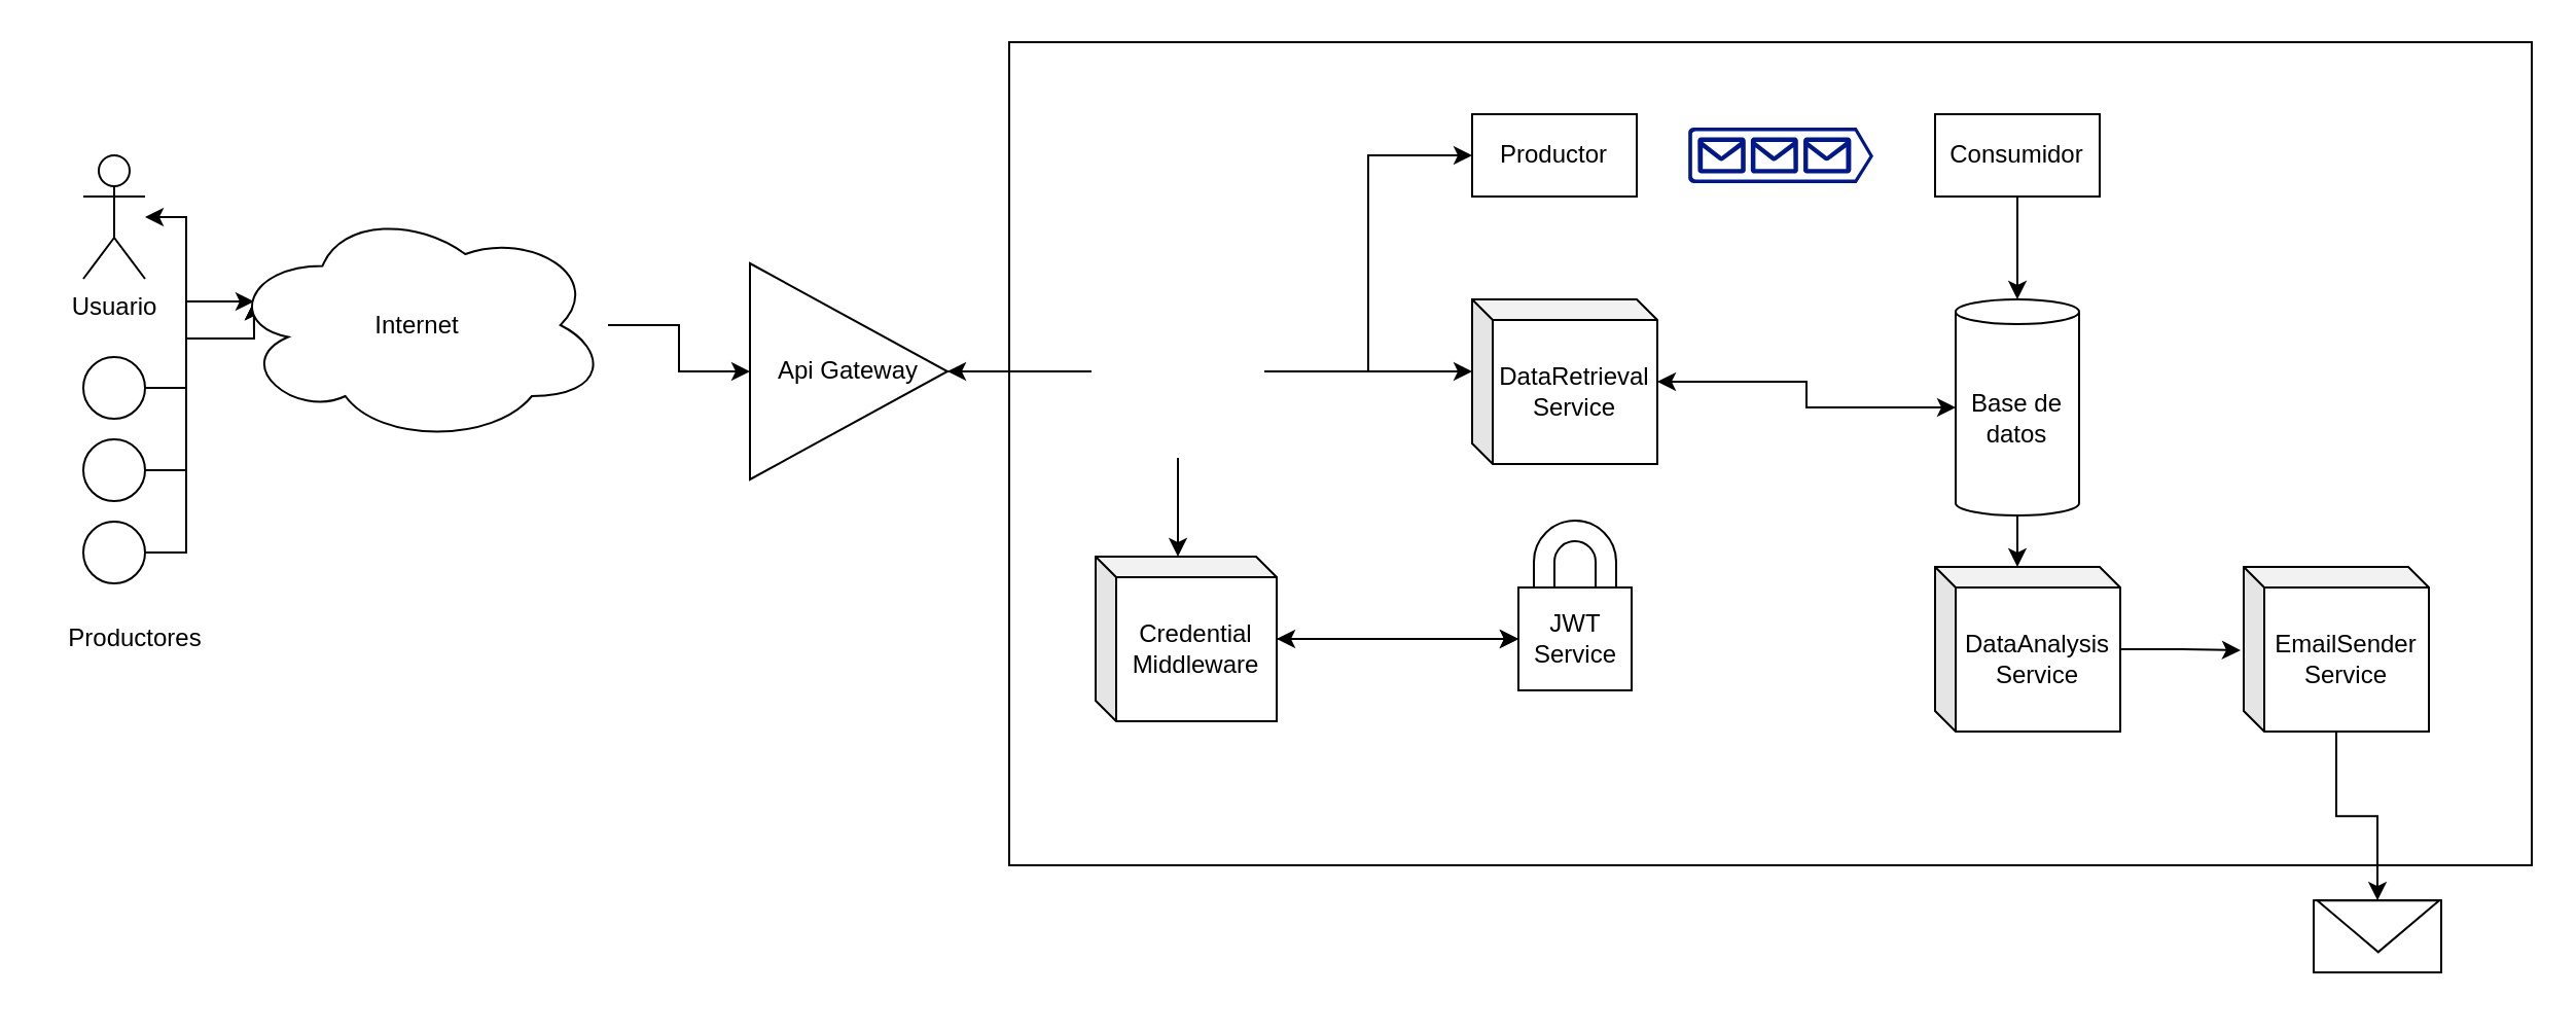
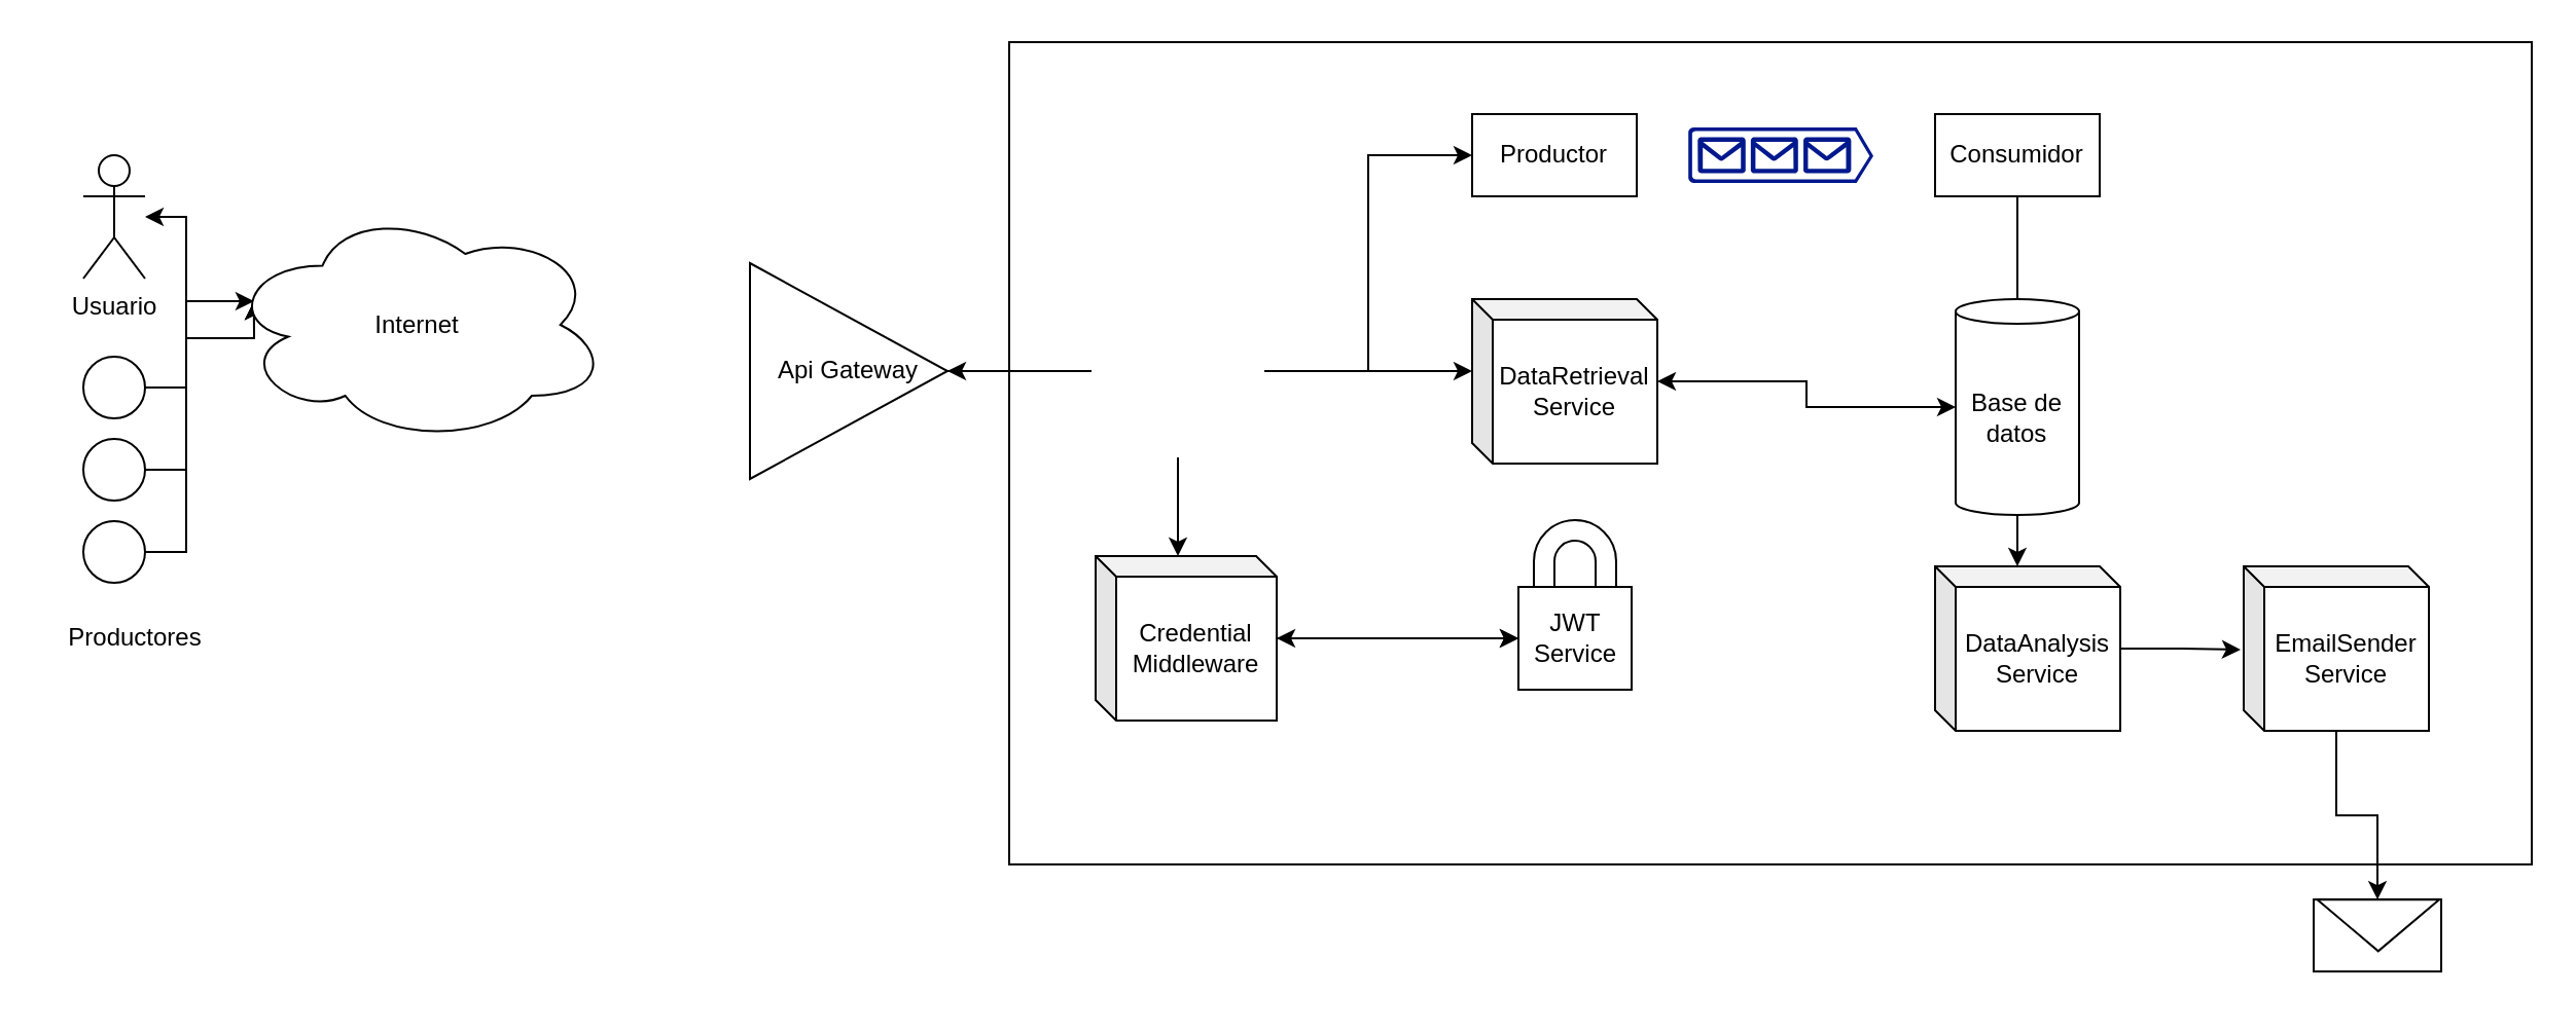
  <mxCell id="0" />
  <mxCell id="1" parent="0" />
  <mxCell id="2" value="" style="rounded=0;whiteSpace=wrap;html=1;" vertex="1" parent="1"><mxGeometry x="490" y="20" width="740" height="400" as="geometry" /></mxCell>
  <mxCell id="3" style="edgeStyle=orthogonalEdgeStyle;rounded=0;orthogonalLoop=1;jettySize=auto;html=1;entryX=0.07;entryY=0.4;entryDx=0;entryDy=0;entryPerimeter=0;startArrow=classic;startFill=1;" edge="1" parent="1" source="4" target="12"><mxGeometry relative="1" as="geometry"><Array as="points"><mxPoint x="90" y="105" /><mxPoint x="90" y="164" /></Array></mxGeometry></mxCell>
  <mxCell id="4" value="Usuario" style="shape=umlActor;verticalLabelPosition=bottom;verticalAlign=top;html=1;outlineConnect=0;" vertex="1" parent="1"><mxGeometry x="40" y="75" width="30" height="60" as="geometry" /></mxCell>
  <mxCell id="5" style="edgeStyle=orthogonalEdgeStyle;rounded=0;orthogonalLoop=1;jettySize=auto;html=1;entryX=0.07;entryY=0.4;entryDx=0;entryDy=0;entryPerimeter=0;" edge="1" parent="1" source="6" target="12"><mxGeometry relative="1" as="geometry" /></mxCell>
  <mxCell id="6" value="" style="ellipse;whiteSpace=wrap;html=1;aspect=fixed;" vertex="1" parent="1"><mxGeometry x="40" y="173" width="30" height="30" as="geometry" /></mxCell>
  <mxCell id="7" style="edgeStyle=orthogonalEdgeStyle;rounded=0;orthogonalLoop=1;jettySize=auto;html=1;entryX=0.07;entryY=0.4;entryDx=0;entryDy=0;entryPerimeter=0;" edge="1" parent="1" source="8" target="12"><mxGeometry relative="1" as="geometry"><Array as="points"><mxPoint x="90" y="228" /><mxPoint x="90" y="164" /></Array></mxGeometry></mxCell>
  <mxCell id="8" value="" style="ellipse;whiteSpace=wrap;html=1;aspect=fixed;" vertex="1" parent="1"><mxGeometry x="40" y="213" width="30" height="30" as="geometry" /></mxCell>
  <mxCell id="9" style="edgeStyle=orthogonalEdgeStyle;rounded=0;orthogonalLoop=1;jettySize=auto;html=1;entryX=0.07;entryY=0.4;entryDx=0;entryDy=0;entryPerimeter=0;" edge="1" parent="1" source="10" target="12"><mxGeometry relative="1" as="geometry"><Array as="points"><mxPoint x="90" y="268" /><mxPoint x="90" y="164" /></Array></mxGeometry></mxCell>
  <mxCell id="10" value="" style="ellipse;whiteSpace=wrap;html=1;aspect=fixed;" vertex="1" parent="1"><mxGeometry x="40" y="253" width="30" height="30" as="geometry" /></mxCell>
- <mxCell id="11" style="edgeStyle=orthogonalEdgeStyle;rounded=0;orthogonalLoop=1;jettySize=auto;html=1;entryX=0;entryY=0.5;entryDx=0;entryDy=0;" edge="1" parent="1" source="12" target="15"><mxGeometry relative="1" as="geometry" /></mxCell>
  <mxCell id="12" value="Internet" style="ellipse;shape=cloud;whiteSpace=wrap;html=1;" vertex="1" parent="1"><mxGeometry x="110" y="100" width="185" height="115" as="geometry" /></mxCell>
  <mxCell id="13" style="edgeStyle=orthogonalEdgeStyle;rounded=0;orthogonalLoop=1;jettySize=auto;html=1;entryX=0;entryY=0.5;entryDx=0;entryDy=0;endArrow=none;endFill=0;" edge="1" parent="1" source="15" target="27"><mxGeometry relative="1" as="geometry"><Array as="points"><mxPoint x="530" y="180" /></Array></mxGeometry></mxCell>
  <mxCell id="14" style="edgeStyle=orthogonalEdgeStyle;rounded=0;orthogonalLoop=1;jettySize=auto;html=1;entryX=0;entryY=0.5;entryDx=0;entryDy=0;endArrow=none;endFill=0;startArrow=classic;startFill=1;exitX=1;exitY=0.5;exitDx=0;exitDy=0;" edge="1" parent="1" source="15"><mxGeometry relative="1" as="geometry"><mxPoint x="450.857" y="180" as="sourcePoint" /><mxPoint x="530" y="180" as="targetPoint" /><Array as="points" /></mxGeometry></mxCell>
  <mxCell id="15" value="Api Gateway" style="triangle;whiteSpace=wrap;html=1;" vertex="1" parent="1"><mxGeometry x="364" y="127.5" width="96" height="105" as="geometry" /></mxCell>
  <mxCell id="16" style="edgeStyle=orthogonalEdgeStyle;rounded=0;orthogonalLoop=1;jettySize=auto;html=1;entryX=0;entryY=0;entryDx=40;entryDy=0;entryPerimeter=0;" edge="1" parent="1" source="17" target="34"><mxGeometry relative="1" as="geometry" /></mxCell>
  <mxCell id="17" value="Base de datos" style="shape=cylinder3;whiteSpace=wrap;html=1;boundedLbl=1;backgroundOutline=1;size=6;" vertex="1" parent="1"><mxGeometry x="950" y="145" width="60" height="105" as="geometry" /></mxCell>
  <mxCell id="18" value="Productor" style="rounded=0;whiteSpace=wrap;html=1;" vertex="1" parent="1"><mxGeometry x="715" y="55" width="80" height="40" as="geometry" /></mxCell>
- <mxCell id="19" style="edgeStyle=orthogonalEdgeStyle;rounded=0;orthogonalLoop=1;jettySize=auto;html=1;entryX=0.5;entryY=0;entryDx=0;entryDy=0;entryPerimeter=0;" edge="1" parent="1" source="20" target="17"><mxGeometry relative="1" as="geometry" /></mxCell>
+ <mxCell id="19" style="edgeStyle=orthogonalEdgeStyle;rounded=0;orthogonalLoop=1;jettySize=auto;html=1;entryX=0.5;entryY=0;entryDx=0;entryDy=0;entryPerimeter=0;endArrow=none;" edge="1" parent="1" source="20" target="17"><mxGeometry relative="1" as="geometry" /></mxCell>
  <mxCell id="20" value="Consumidor" style="rounded=0;whiteSpace=wrap;html=1;" vertex="1" parent="1"><mxGeometry x="940" y="55" width="80" height="40" as="geometry" /></mxCell>
  <mxCell id="21" value="" style="sketch=0;aspect=fixed;pointerEvents=1;shadow=0;dashed=0;html=1;strokeColor=none;labelPosition=center;verticalLabelPosition=bottom;verticalAlign=top;align=center;fillColor=#00188D;shape=mxgraph.azure.queue_generic" vertex="1" parent="1"><mxGeometry x="820" y="61.5" width="90" height="27" as="geometry" /></mxCell>
  <mxCell id="22" style="edgeStyle=orthogonalEdgeStyle;rounded=0;orthogonalLoop=1;jettySize=auto;html=1;entryX=0;entryY=0.5;entryDx=0;entryDy=0;entryPerimeter=0;startArrow=classic;startFill=1;" edge="1" parent="1" source="23" target="17"><mxGeometry relative="1" as="geometry" /></mxCell>
  <mxCell id="23" value="DataRetrieval&lt;br&gt;Service" style="shape=cube;whiteSpace=wrap;html=1;boundedLbl=1;backgroundOutline=1;darkOpacity=0.05;darkOpacity2=0.1;size=10;" vertex="1" parent="1"><mxGeometry x="715" y="145" width="90" height="80" as="geometry" /></mxCell>
  <mxCell id="24" style="edgeStyle=orthogonalEdgeStyle;rounded=0;orthogonalLoop=1;jettySize=auto;html=1;entryX=0;entryY=0.5;entryDx=0;entryDy=0;" edge="1" parent="1" source="27" target="18"><mxGeometry relative="1" as="geometry" /></mxCell>
  <mxCell id="25" style="edgeStyle=orthogonalEdgeStyle;rounded=0;orthogonalLoop=1;jettySize=auto;html=1;entryX=0;entryY=0;entryDx=0;entryDy=35;entryPerimeter=0;" edge="1" parent="1" source="27" target="23"><mxGeometry relative="1" as="geometry" /></mxCell>
  <mxCell id="26" style="edgeStyle=orthogonalEdgeStyle;rounded=0;orthogonalLoop=1;jettySize=auto;html=1;entryX=0;entryY=0;entryDx=40;entryDy=0;entryPerimeter=0;" edge="1" parent="1" source="27" target="32"><mxGeometry relative="1" as="geometry" /></mxCell>
  <mxCell id="27" value="" style="shape=image;html=1;verticalAlign=top;verticalLabelPosition=bottom;labelBackgroundColor=#ffffff;imageAspect=0;aspect=fixed;image=https://cdn3.iconfinder.com/data/icons/outline-music-1/30/Pause-2-128.png" vertex="1" parent="1"><mxGeometry x="530" y="138" width="84" height="84" as="geometry" /></mxCell>
  <mxCell id="28" value="" style="verticalLabelPosition=bottom;verticalAlign=top;html=1;shape=mxgraph.basic.rounded_frame;dx=10;whiteSpace=wrap;rotation=90;" vertex="1" parent="1"><mxGeometry x="727.5" y="270" width="75" height="40" as="geometry" /></mxCell>
  <mxCell id="29" value="JWT&lt;br&gt;Service" style="rounded=0;whiteSpace=wrap;html=1;" vertex="1" parent="1"><mxGeometry x="737.5" y="285" width="55" height="50" as="geometry" /></mxCell>
  <mxCell id="30" style="edgeStyle=orthogonalEdgeStyle;rounded=0;orthogonalLoop=1;jettySize=auto;html=1;entryX=0;entryY=0.5;entryDx=0;entryDy=0;" edge="1" parent="1" source="32" target="29"><mxGeometry relative="1" as="geometry" /></mxCell>
  <mxCell id="31" value="" style="edgeStyle=orthogonalEdgeStyle;rounded=0;orthogonalLoop=1;jettySize=auto;html=1;startArrow=classic;startFill=1;" edge="1" parent="1" source="32" target="29"><mxGeometry relative="1" as="geometry" /></mxCell>
  <mxCell id="32" value="Credential&lt;br&gt;Middleware" style="shape=cube;whiteSpace=wrap;html=1;boundedLbl=1;backgroundOutline=1;darkOpacity=0.05;darkOpacity2=0.1;size=10;" vertex="1" parent="1"><mxGeometry x="532" y="270" width="88" height="80" as="geometry" /></mxCell>
  <mxCell id="33" style="edgeStyle=orthogonalEdgeStyle;rounded=0;orthogonalLoop=1;jettySize=auto;html=1;entryX=-0.017;entryY=0.507;entryDx=0;entryDy=0;entryPerimeter=0;" edge="1" parent="1" source="34" target="36"><mxGeometry relative="1" as="geometry" /></mxCell>
  <mxCell id="34" value="DataAnalysis&lt;br&gt;Service" style="shape=cube;whiteSpace=wrap;html=1;boundedLbl=1;backgroundOutline=1;darkOpacity=0.05;darkOpacity2=0.1;size=10;" vertex="1" parent="1"><mxGeometry x="940" y="275" width="90" height="80" as="geometry" /></mxCell>
  <mxCell id="35" style="edgeStyle=orthogonalEdgeStyle;rounded=0;orthogonalLoop=1;jettySize=auto;html=1;" edge="1" parent="1" source="36" target="37"><mxGeometry relative="1" as="geometry"><mxPoint x="1155" y="465" as="targetPoint" /></mxGeometry></mxCell>
  <mxCell id="36" value="EmailSender&lt;br&gt;Service" style="shape=cube;whiteSpace=wrap;html=1;boundedLbl=1;backgroundOutline=1;darkOpacity=0.05;darkOpacity2=0.1;size=10;" vertex="1" parent="1"><mxGeometry x="1090" y="275" width="90" height="80" as="geometry" /></mxCell>
  <mxCell id="37" value="" style="rounded=0;whiteSpace=wrap;html=1;" vertex="1" parent="1"><mxGeometry x="1124" y="437.07" width="62" height="35" as="geometry" /></mxCell>
  <mxCell id="38" value="" style="triangle;whiteSpace=wrap;html=1;rotation=90;" vertex="1" parent="1"><mxGeometry x="1142.82" y="420" width="25.12" height="59.25" as="geometry" /></mxCell>
  <mxCell id="39" value="Productores" style="text;html=1;align=center;verticalAlign=middle;resizable=0;points=[];autosize=1;strokeColor=none;fillColor=none;" vertex="1" parent="1"><mxGeometry x="20" y="295" width="90" height="30" as="geometry" /></mxCell>
